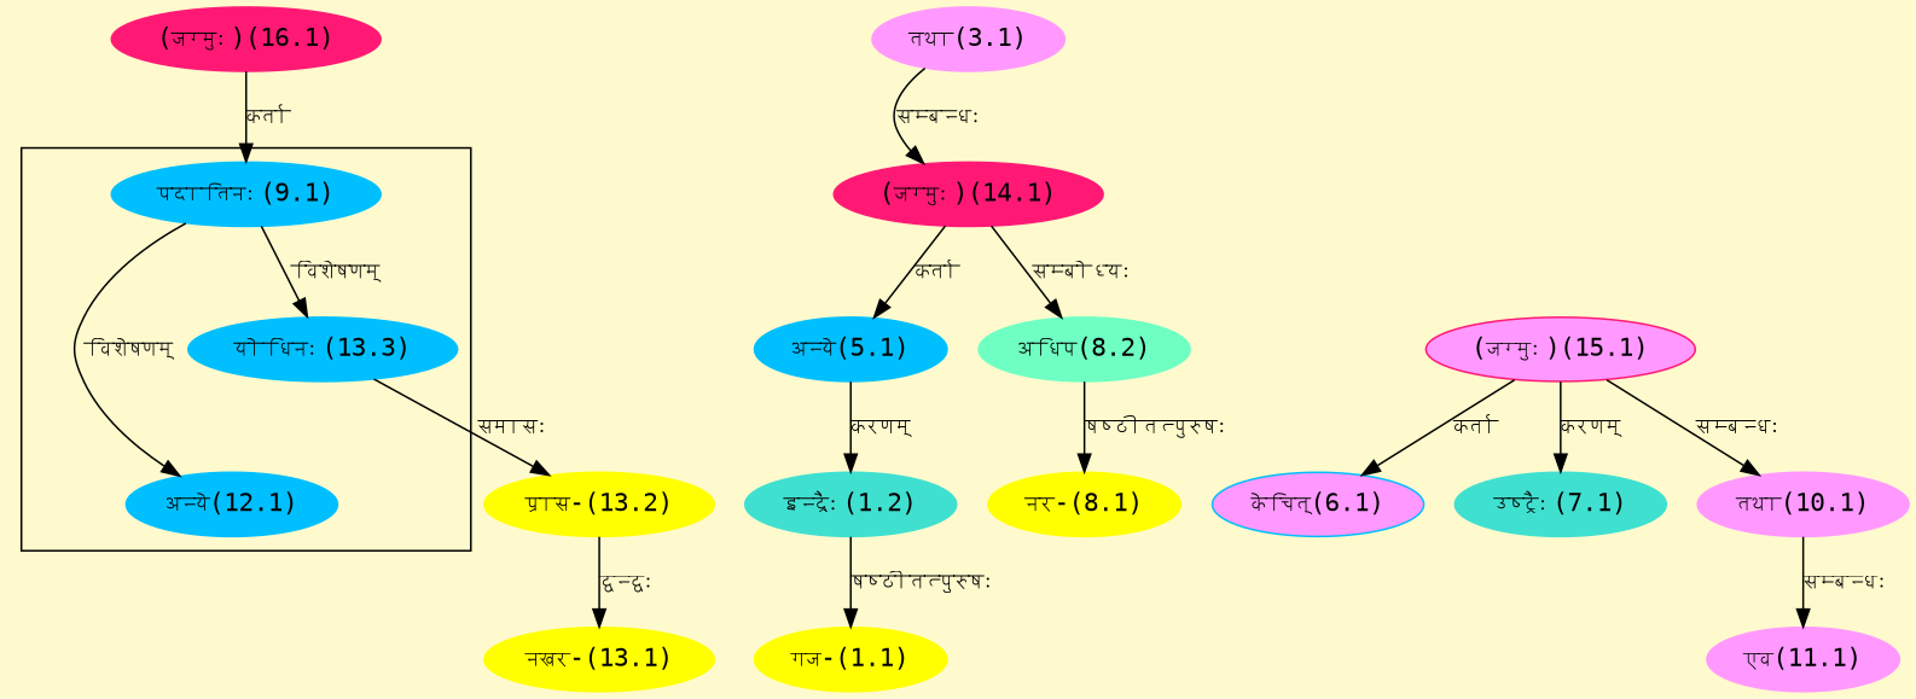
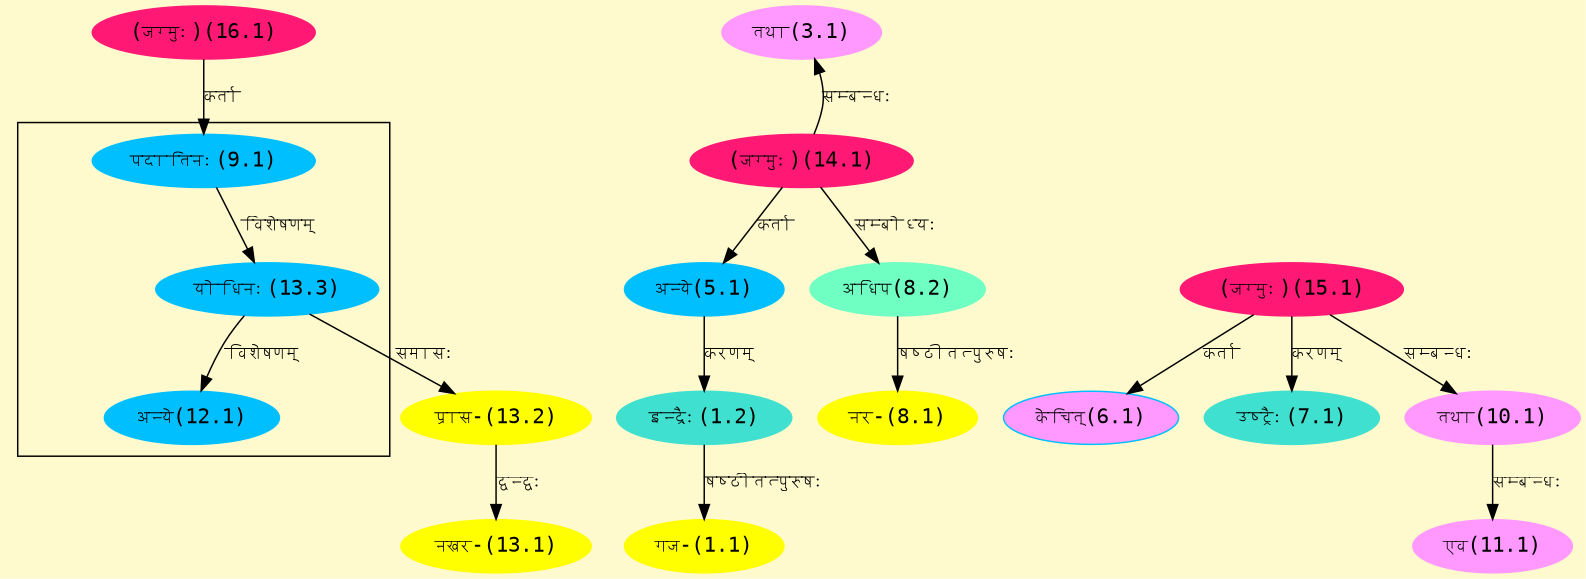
  digraph {
    bgcolor=lemonchiffon1
    compound=true
    fontname="DejaVu Sans Mono"
    rankdir=BT
    node [color="#00BFFF" fontname="DejaVu Sans Mono" style=filled]
    edge [dir=back fontname="DejaVu Sans Mono"]
    n1 [label="अन्ये(12.1)"]
    n2 [label="पदातिनः(9.1)"]
    n3 [label="योधिनः(13.3)"]
    n4 [color="#FF1975" label="(जग्मुः)(16.1)"]
    n5 [color="#FFFF00" label="गज-(1.1)"]
    n6 [color="#40E0D0" label="इन्द्रैः(1.2)"]
    n7 [label="अन्ये(5.1)"]
    n8 [color="#FF1975" label="(जग्मुः)(14.1)"]
    n9 [color="#FF99FF" label="तथा(3.1)"]
    n10 [fillcolor="#FF99FF" label="केचित्(6.1)"]
-   n11 [color="#FF1975" label="(जग्मुः)(15.1)" fillcolor="#FF99FF"]
+   n11 [color="#FF1975" label="(जग्मुः)(15.1)"]
    n12 [color="#40E0D0" label="उष्ट्रैः(7.1)"]
    n13 [color="#FFFF00" label="नर-(8.1)"]
    n14 [color="#6FFFC3" label="अधिप(8.2)"]
    n15 [color="#FF99FF" label="तथा(10.1)"]
    n16 [color="#FF99FF" label="एव(11.1)"]
    n17 [color="#FFFF00" label="नखर-(13.1)"]
    n18 [color="#FFFF00" label="प्रास-(13.2)"]
    subgraph cluster_1 {
      n1
      n2
      n3
    }
-   n1 -> n2 [label="विशेषणम्"]
+   n1 -> n3 [label="विशेषणम्"]
    n2 -> n4 [label="कर्ता"]
    n3 -> n2 [label="विशेषणम्"]
    n5 -> n6 [label="षष्ठीतत्पुरुषः"]
    n6 -> n7 [label="करणम्"]
    n7 -> n8 [label="कर्ता"]
-   n8 -> n9 [label="सम्बन्धः"]
+   n9 -> n8 [label="सम्बन्धः"]
    n10 -> n11 [label="कर्ता"]
    n12 -> n11 [label="करणम्"]
    n13 -> n14 [label="षष्ठीतत्पुरुषः"]
    n14 -> n8 [label="सम्बोध्यः"]
    n15 -> n11 [label="सम्बन्धः"]
    n16 -> n15 [label="सम्बन्धः"]
    n17 -> n18 [label="द्वन्द्वः"]
    n18 -> n3 [label="समासः"]
  }
